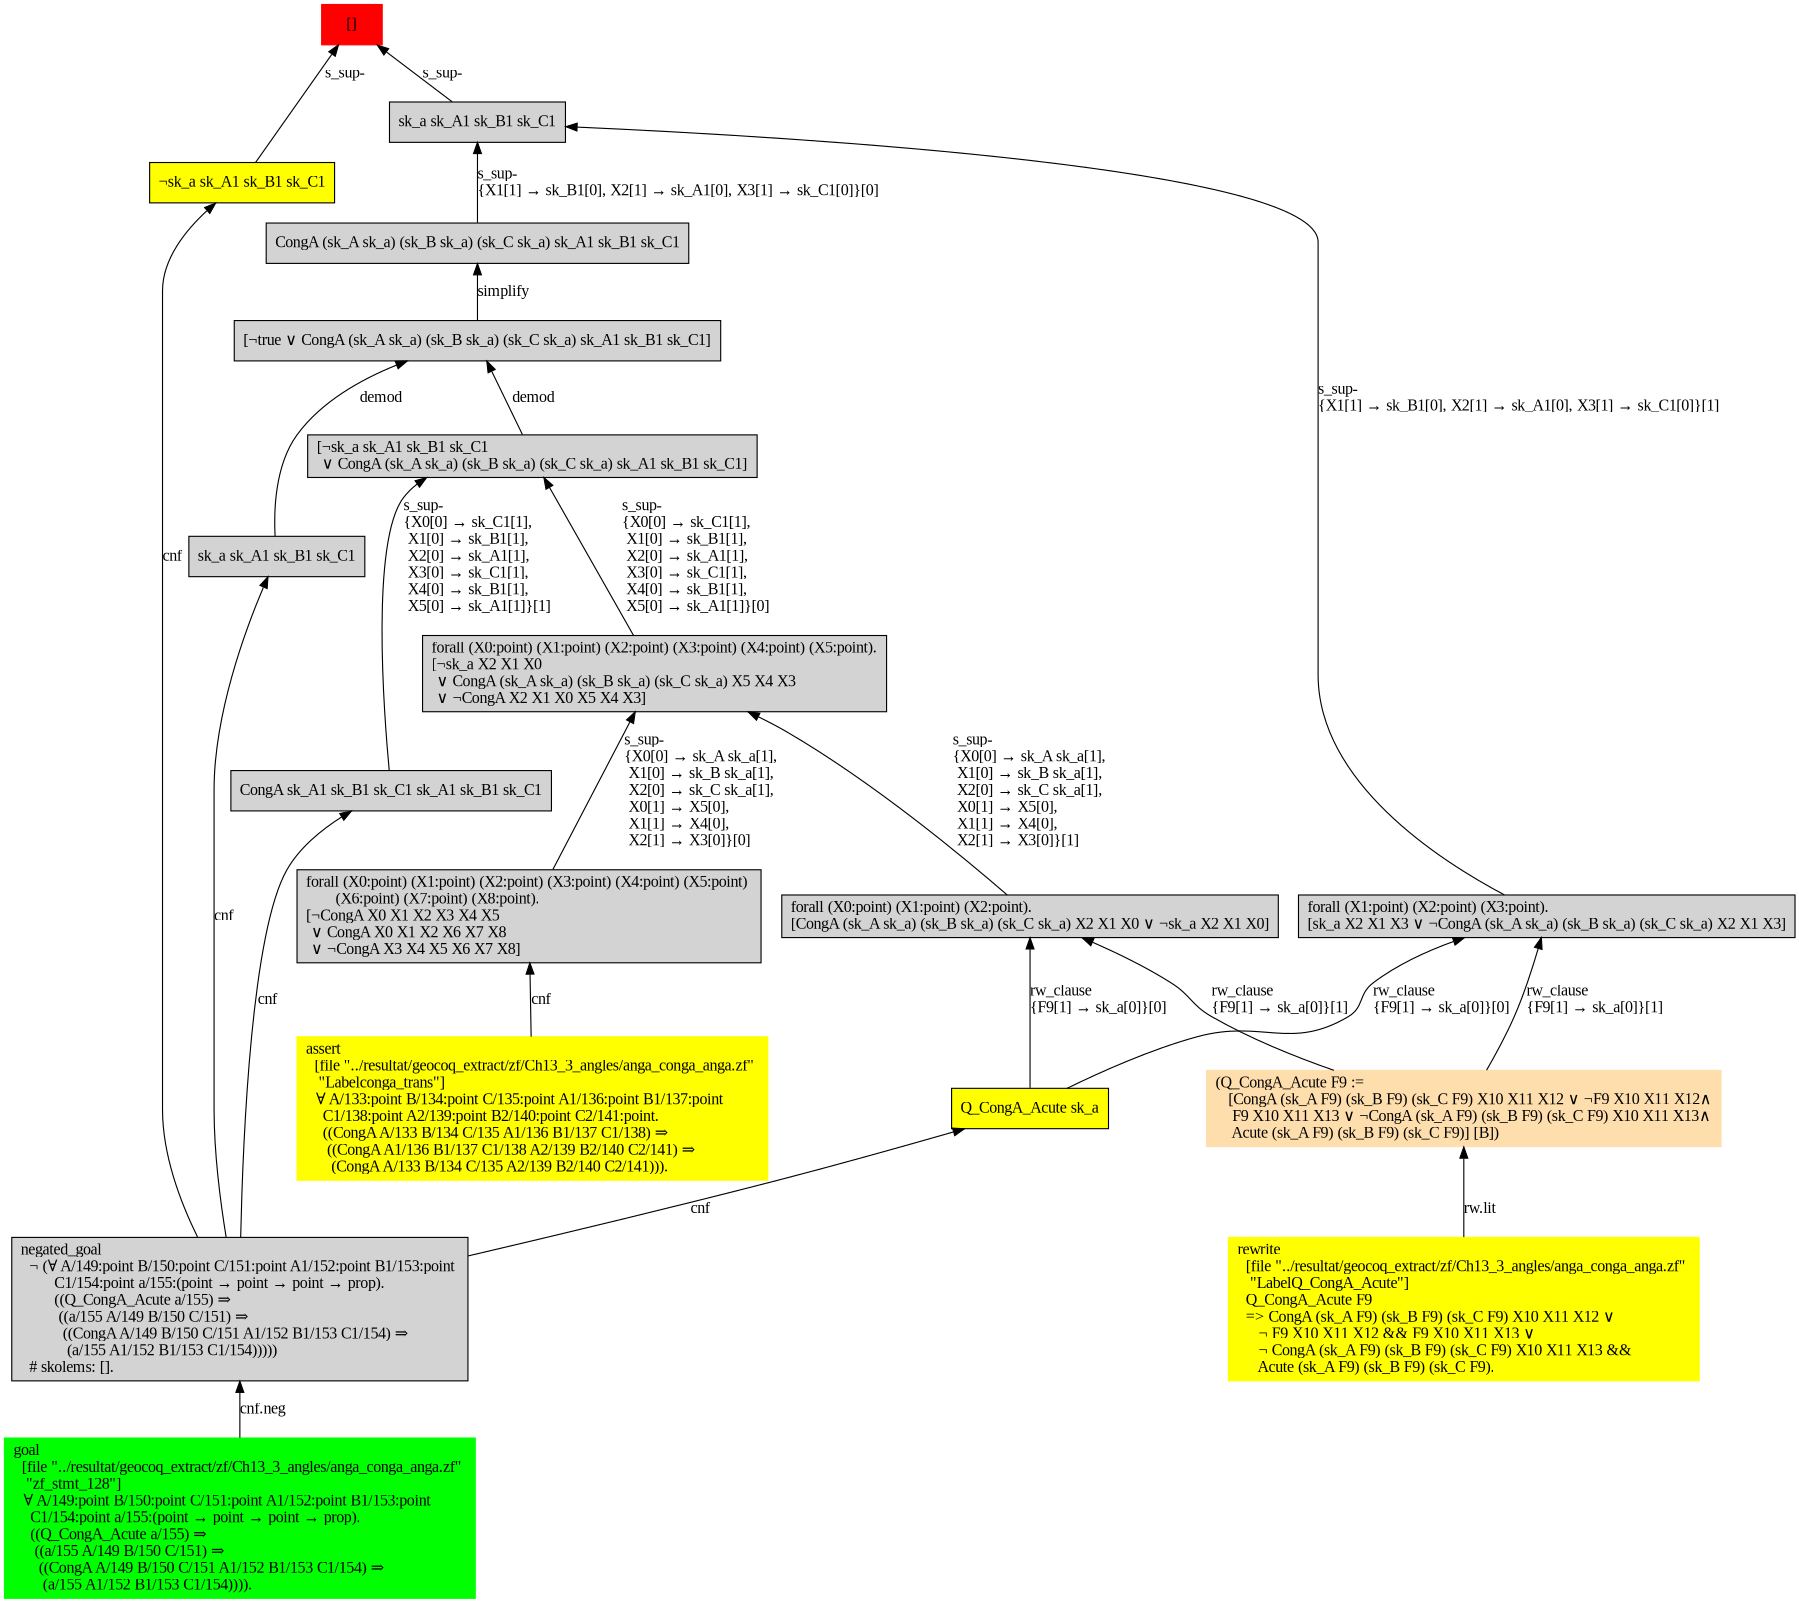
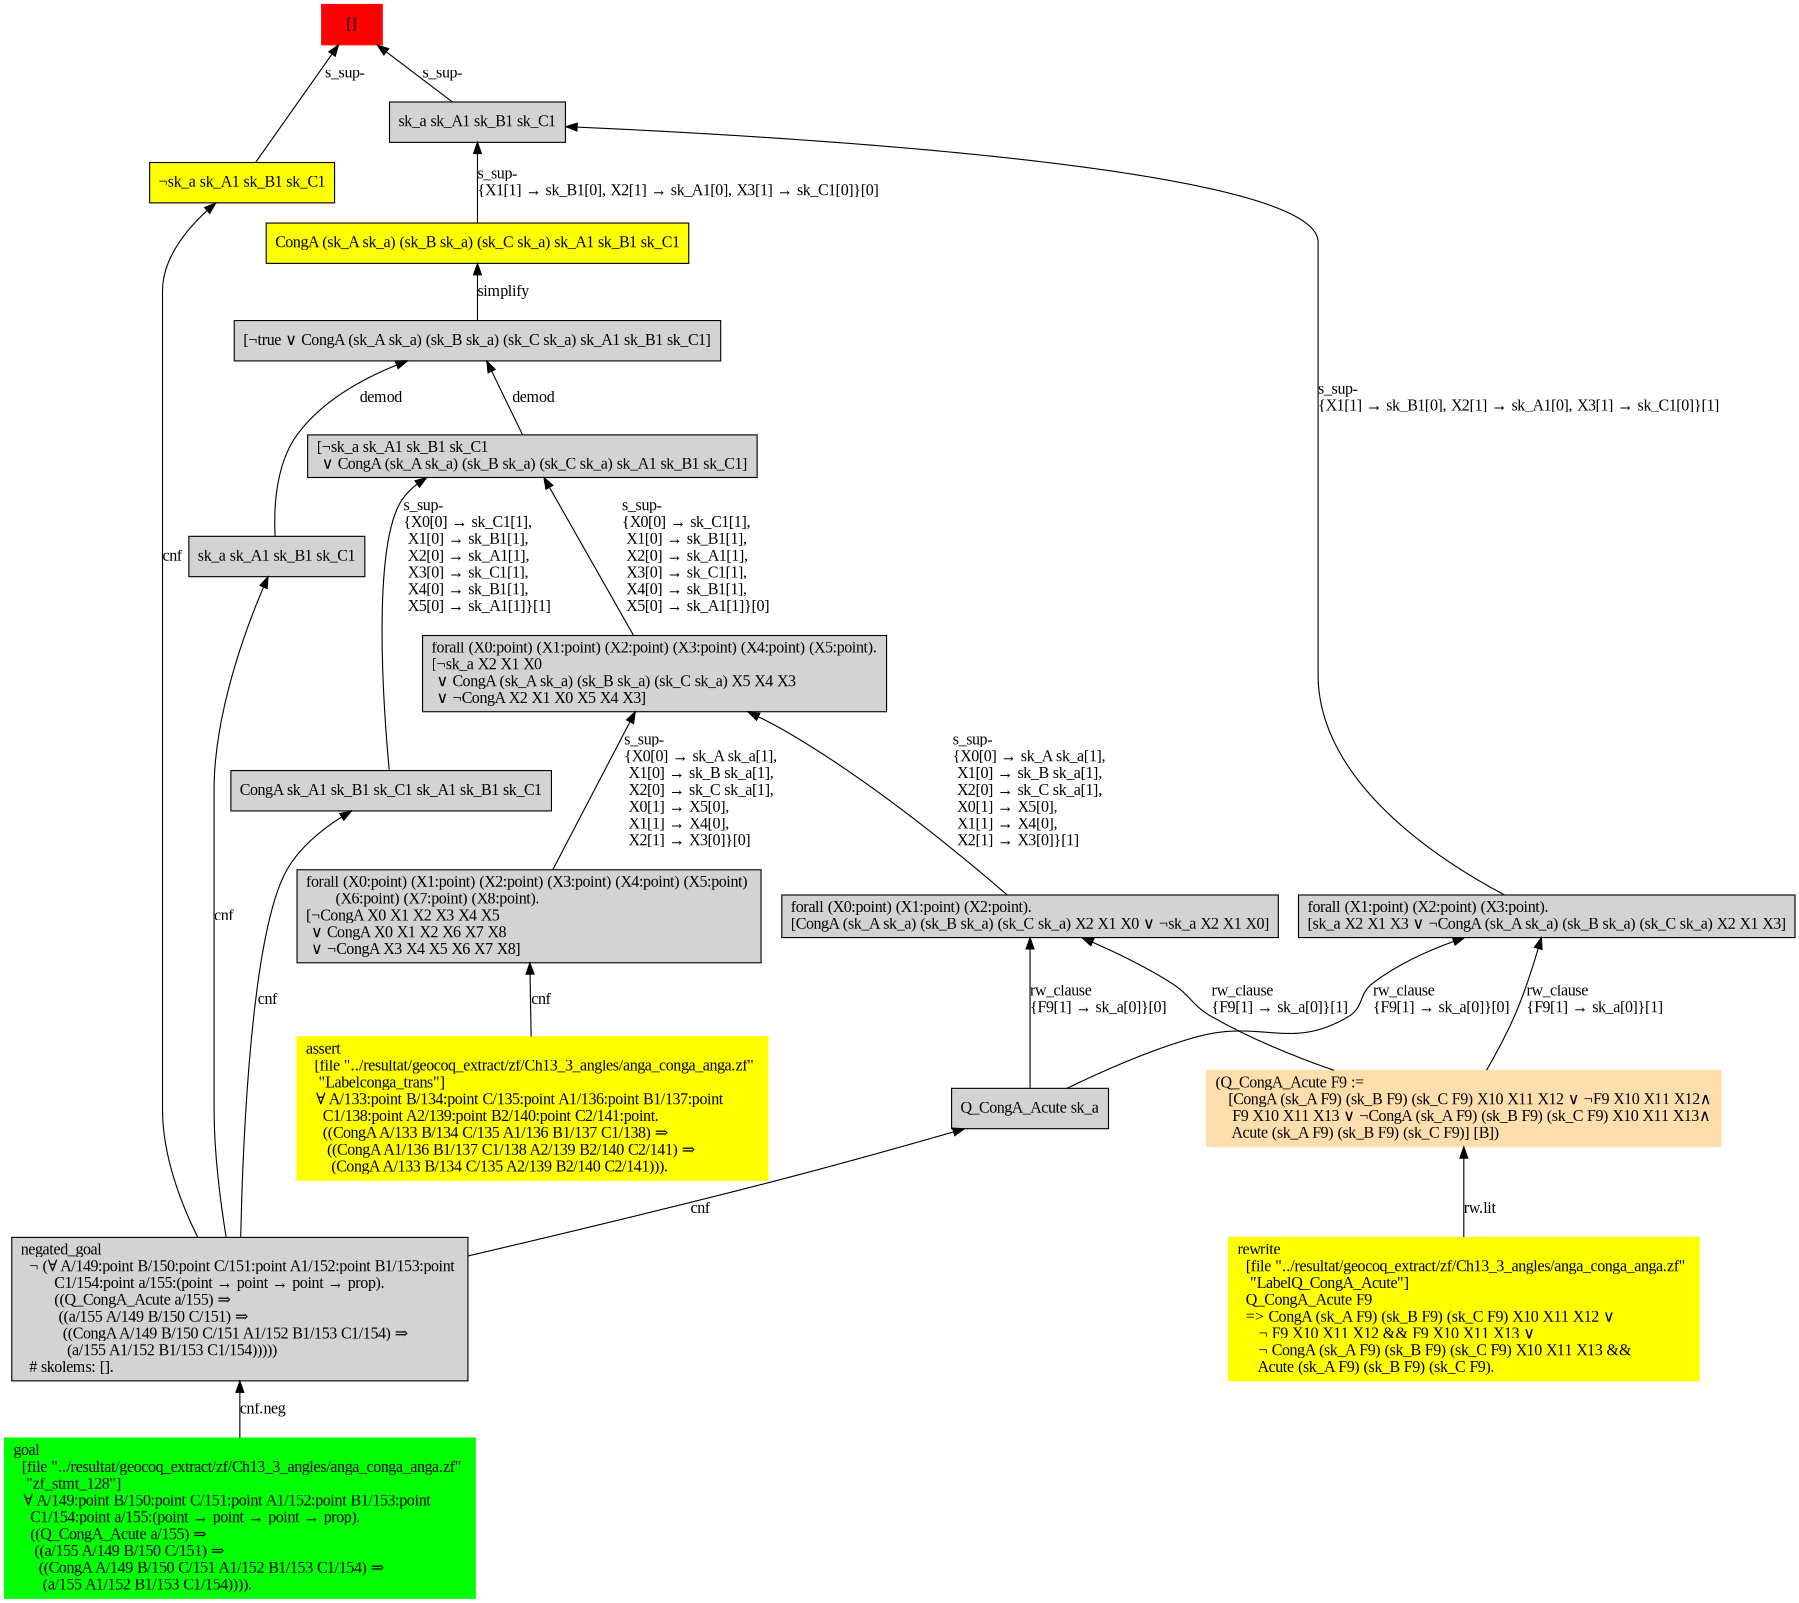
  digraph {
    fontname="Liberation Serif"
    node [fontname="Liberation Serif" shape=box style=filled]
    edge [dir=back fontname="Liberation Serif"]
    n1 [color=red label="[]"]
    n2 [fillcolor=yellow label="¬sk_a sk_A1 sk_B1 sk_C1\l"]
    n3 [label="sk_a sk_A1 sk_B1 sk_C1\l"]
    n4 [label="negated_goal\l  ¬ (∀ A/149:point B/150:point C/151:point A1/152:point B1/153:point \l        C1/154:point a/155:(point → point → point → prop).\l        ((Q_CongA_Acute a/155) ⇒\l         ((a/155 A/149 B/150 C/151) ⇒\l          ((CongA A/149 B/150 C/151 A1/152 B1/153 C1/154) ⇒\l           (a/155 A1/152 B1/153 C1/154)))))\l  # skolems: [].\l"]
    n5 [label="forall (X1:point) (X2:point) (X3:point).\l[sk_a X2 X1 X3 ∨ ¬CongA (sk_A sk_a) (sk_B sk_a) (sk_C sk_a) X2 X1 X3]\l"]
-   n6 [label="CongA (sk_A sk_a) (sk_B sk_a) (sk_C sk_a) sk_A1 sk_B1 sk_C1\l"]
+   n6 [label="CongA (sk_A sk_a) (sk_B sk_a) (sk_C sk_a) sk_A1 sk_B1 sk_C1\l" fillcolor=yellow]
    n7 [color=green label="goal\l  [file \"../resultat/geocoq_extract/zf/Ch13_3_angles/anga_conga_anga.zf\" \l   \"zf_stmt_128\"]\l  ∀ A/149:point B/150:point C/151:point A1/152:point B1/153:point \l    C1/154:point a/155:(point → point → point → prop).\l    ((Q_CongA_Acute a/155) ⇒\l     ((a/155 A/149 B/150 C/151) ⇒\l      ((CongA A/149 B/150 C/151 A1/152 B1/153 C1/154) ⇒\l       (a/155 A1/152 B1/153 C1/154)))).\l"]
    n8 [color=navajowhite label="(Q_CongA_Acute F9 :=\l   [CongA (sk_A F9) (sk_B F9) (sk_C F9) X10 X11 X12 ∨ ¬F9 X10 X11 X12∧\l    F9 X10 X11 X13 ∨ ¬CongA (sk_A F9) (sk_B F9) (sk_C F9) X10 X11 X13∧\l    Acute (sk_A F9) (sk_B F9) (sk_C F9)] [B])\l"]
-   n9 [label="Q_CongA_Acute sk_a\l" fillcolor=yellow]
+   n9 [label="Q_CongA_Acute sk_a\l"]
    n10 [label="[¬true ∨ CongA (sk_A sk_a) (sk_B sk_a) (sk_C sk_a) sk_A1 sk_B1 sk_C1]\l"]
    n11 [color=yellow label="rewrite\l  [file \"../resultat/geocoq_extract/zf/Ch13_3_angles/anga_conga_anga.zf\" \l   \"LabelQ_CongA_Acute\"]\l  Q_CongA_Acute F9\l  =\> CongA (sk_A F9) (sk_B F9) (sk_C F9) X10 X11 X12 ∨ \l     ¬ F9 X10 X11 X12 && F9 X10 X11 X13 ∨ \l     ¬ CongA (sk_A F9) (sk_B F9) (sk_C F9) X10 X11 X13 && \l     Acute (sk_A F9) (sk_B F9) (sk_C F9).\l"]
    n12 [label="sk_a sk_A1 sk_B1 sk_C1\l"]
    n13 [label="[¬sk_a sk_A1 sk_B1 sk_C1\l ∨ CongA (sk_A sk_a) (sk_B sk_a) (sk_C sk_a) sk_A1 sk_B1 sk_C1]\l"]
    n14 [label="forall (X0:point) (X1:point) (X2:point) (X3:point) (X4:point) (X5:point).\l[¬sk_a X2 X1 X0\l ∨ CongA (sk_A sk_a) (sk_B sk_a) (sk_C sk_a) X5 X4 X3\l ∨ ¬CongA X2 X1 X0 X5 X4 X3]\l"]
    n15 [label="CongA sk_A1 sk_B1 sk_C1 sk_A1 sk_B1 sk_C1\l"]
    n16 [label="forall (X0:point) (X1:point) (X2:point) (X3:point) (X4:point) (X5:point) \l       (X6:point) (X7:point) (X8:point).\l[¬CongA X0 X1 X2 X3 X4 X5\l ∨ CongA X0 X1 X2 X6 X7 X8\l ∨ ¬CongA X3 X4 X5 X6 X7 X8]\l"]
    n17 [label="forall (X0:point) (X1:point) (X2:point).\l[CongA (sk_A sk_a) (sk_B sk_a) (sk_C sk_a) X2 X1 X0 ∨ ¬sk_a X2 X1 X0]\l"]
    n18 [color=yellow label="assert\l  [file \"../resultat/geocoq_extract/zf/Ch13_3_angles/anga_conga_anga.zf\" \l   \"Labelconga_trans\"]\l  ∀ A/133:point B/134:point C/135:point A1/136:point B1/137:point \l    C1/138:point A2/139:point B2/140:point C2/141:point.\l    ((CongA A/133 B/134 C/135 A1/136 B1/137 C1/138) ⇒\l     ((CongA A1/136 B1/137 C1/138 A2/139 B2/140 C2/141) ⇒\l      (CongA A/133 B/134 C/135 A2/139 B2/140 C2/141))).\l"]
    n1 -> n2 [label="s_sup-\l"]
    n1 -> n3 [label="s_sup-\l"]
    n2 -> n4 [label=cnf]
    n3 -> n5 [label="s_sup-\l\{X1[1] → sk_B1[0], X2[1] → sk_A1[0], X3[1] → sk_C1[0]\}[1]\l"]
    n3 -> n6 [label="s_sup-\l\{X1[1] → sk_B1[0], X2[1] → sk_A1[0], X3[1] → sk_C1[0]\}[0]\l"]
    n4 -> n7 [label="cnf.neg"]
    n5 -> n8 [label="rw_clause\l\{F9[1] → sk_a[0]\}[1]\l"]
    n5 -> n9 [label="rw_clause\l\{F9[1] → sk_a[0]\}[0]\l"]
    n6 -> n10 [label=simplify]
    n8 -> n11 [label="rw.lit"]
    n9 -> n4 [label=cnf]
    n10 -> n12 [label=demod]
    n10 -> n13 [label=demod]
    n12 -> n4 [label=cnf]
    n13 -> n14 [label="s_sup-\l\{X0[0] → sk_C1[1], \l X1[0] → sk_B1[1], \l X2[0] → sk_A1[1], \l X3[0] → sk_C1[1], \l X4[0] → sk_B1[1], \l X5[0] → sk_A1[1]\}[0]\l"]
    n13 -> n15 [label="s_sup-\l\{X0[0] → sk_C1[1], \l X1[0] → sk_B1[1], \l X2[0] → sk_A1[1], \l X3[0] → sk_C1[1], \l X4[0] → sk_B1[1], \l X5[0] → sk_A1[1]\}[1]\l"]
    n14 -> n16 [label="s_sup-\l\{X0[0] → sk_A sk_a[1], \l X1[0] → sk_B sk_a[1], \l X2[0] → sk_C sk_a[1], \l X0[1] → X5[0], \l X1[1] → X4[0], \l X2[1] → X3[0]\}[0]\l"]
    n14 -> n17 [label="s_sup-\l\{X0[0] → sk_A sk_a[1], \l X1[0] → sk_B sk_a[1], \l X2[0] → sk_C sk_a[1], \l X0[1] → X5[0], \l X1[1] → X4[0], \l X2[1] → X3[0]\}[1]\l"]
    n15 -> n4 [label=cnf]
    n16 -> n18 [label=cnf]
    n17 -> n8 [label="rw_clause\l\{F9[1] → sk_a[0]\}[1]\l"]
    n17 -> n9 [label="rw_clause\l\{F9[1] → sk_a[0]\}[0]\l"]
  }
